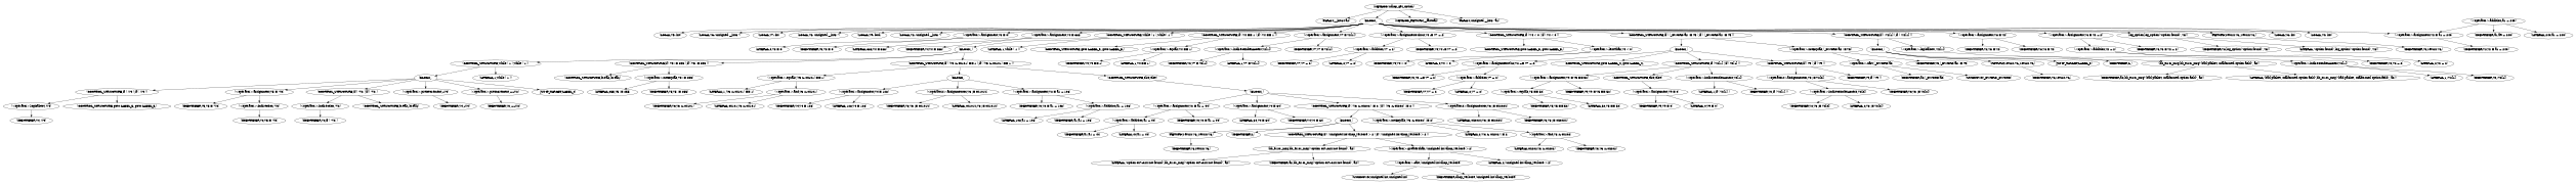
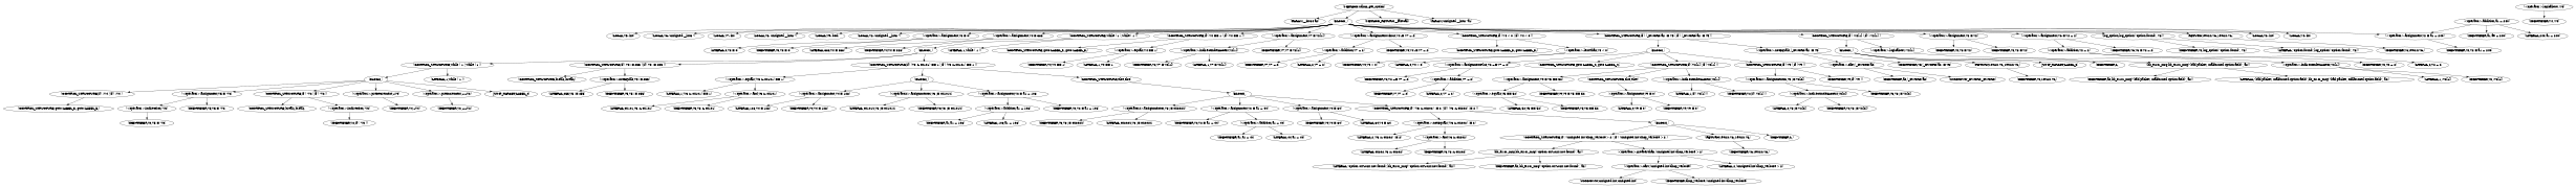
  digraph {
    n1 [label="(METHOD,udhcp_get_option)"]
    n2 [label="(PARAM,unsigned __int8 *a1)"]
    n3 [label="(PARAM,__int64 a2)"]
    n4 [label="(BLOCK,,)"]
    n5 [label="(METHOD_RETURN,__fastcall)"]
    n6 [label="(LOCAL,v2: unsigned __int8 *)"]
    n7 [label="(LOCAL,v3: int)"]
    n8 [label="(LOCAL,v4: int)"]
    n9 [label="(LOCAL,v5: int)"]
    n10 [label="(LOCAL,v6: unsigned __int8 *)"]
    n11 [label="(LOCAL,v7: int)"]
    n12 [label="(LOCAL,v8: unsigned __int8 *)"]
    n13 [label="(LOCAL,v9: bool)"]
    n14 [label="(<operator>.assignment,v2 = a1 + 240)"]
    n15 [label="(<operator>.assignment,v3 = 0)"]
    n16 [label="(<operator>.assignment,v4 = 388)"]
    n17 [label="(CONTROL_STRUCTURE,while ( 1 ),while ( 1 ))"]
    n18 [label="(CONTROL_STRUCTURE,if ( v4 == 1 ),if ( v4 == 1 ))"]
    n19 [label="(<operator>.assignment,v7 = v2[1])"]
    n20 [label="(<operator>.assignmentMinus,v4 -= v7 + 2)"]
    n21 [label="(CONTROL_STRUCTURE,if ( v4 < 0 ),if ( v4 < 0 ))"]
    n22 [label="(CONTROL_STRUCTURE,if ( (_DWORD)a2 != v5 ),if ( (_DWORD)a2 != v5 ))"]
    n23 [label="(CONTROL_STRUCTURE,if ( !v2[1] ),if ( !v2[1] ))"]
    n24 [label="(<operator>.assignment,v8 = v2)"]
    n25 [label="(<operator>.assignment,v6 = v2 + 2)"]
    n26 [label="(log_option,log_option(\"option found\", v8))"]
    n27 [label="(RETURN,return v6;,return v6;)"]
    n28 [label="(IDENTIFIER,v2,v2 = a1 + 240)"]
    n29 [label="(IDENTIFIER,v3,v3 = 0)"]
    n30 [label="(LITERAL,0,v3 = 0)"]
    n31 [label="(IDENTIFIER,v4,v4 = 388)"]
    n32 [label="(LITERAL,388,v4 = 388)"]
    n33 [label="(LITERAL,1,while ( 1 ))"]
    n34 [label="(BLOCK,,)"]
    n35 [label="(<operator>.equals,v4 == 1)"]
    n36 [label="(CONTROL_STRUCTURE,goto LABEL_5;,goto LABEL_5;)"]
    n37 [label="(IDENTIFIER,v7,v7 = v2[1])"]
    n38 [label="(<operator>.indirectIndexAccess,v2[1])"]
    n39 [label="(IDENTIFIER,v4,v4 -= v7 + 2)"]
    n40 [label="(<operator>.addition,v7 + 2)"]
    n41 [label="(<operator>.lessThan,v4 < 0)"]
    n42 [label="(CONTROL_STRUCTURE,goto LABEL_5;,goto LABEL_5;)"]
    n43 [label="(<operator>.notEquals,(_DWORD)a2 != v5)"]
    n44 [label="(BLOCK,,)"]
    n45 [label="(<operator>.logicalNot,!v2[1])"]
    n46 [label="(BLOCK,,)"]
    n47 [label="(IDENTIFIER,v8,v8 = v2)"]
    n48 [label="(IDENTIFIER,v2,v8 = v2)"]
    n49 [label="(IDENTIFIER,v6,v6 = v2 + 2)"]
    n50 [label="(<operator>.addition,v2 + 2)"]
    n51 [label="(LITERAL,\"option found\",log_option(\"option found\", v8))"]
    n52 [label="(IDENTIFIER,v8,log_option(\"option found\", v8))"]
    n53 [label="(IDENTIFIER,v6,return v6;)"]
    n54 [label="(<operator>.addition,a1 + 240)"]
    n55 [label="(IDENTIFIER,a1,a9 + 240)"]
    n56 [label="(LITERAL,240,a1 + 240)"]
    n57 [label="(CONTROL_STRUCTURE,while ( 1 ),while ( 1 ))"]
    n58 [label="(CONTROL_STRUCTURE,if ( v5 != 255 ),if ( v5 != 255 ))"]
    n59 [label="(CONTROL_STRUCTURE,if ( (v3 & 0x101) == 1 ),if ( (v3 & 0x101) == 1 ))"]
    n60 [label="(LITERAL,1,while ( 1 ))"]
    n61 [label="(BLOCK,,)"]
    n62 [label="(<operator>.notEquals,v5 != 255)"]
    n63 [label="(CONTROL_STRUCTURE,break;,break;)"]
    n64 [label="(<operator>.equals,(v3 & 0x101) == 1)"]
    n65 [label="(BLOCK,,)"]
    n66 [label="(CONTROL_STRUCTURE,else,else)"]
    n67 [label="(<operator>.assignment,v5 = *v2)"]
    n68 [label="(CONTROL_STRUCTURE,if ( *v2 ),if ( *v2 ))"]
    n69 [label="(<operator>.preDecrement,--v4)"]
    n70 [label="(<operator>.preIncrement,++v2)"]
    n71 [label="(JUMP_TARGET,LABEL_4)"]
    n72 [label="(CONTROL_STRUCTURE,if ( !v4 ),if ( !v4 ))"]
    n73 [label="(IDENTIFIER,v5,v5 = *v2)"]
    n74 [label="(<operator>.indirection,*v2)"]
    n75 [label="(<operator>.indirection,*v2)"]
    n76 [label="(CONTROL_STRUCTURE,break;,break;)"]
    n77 [label="(IDENTIFIER,v4,--v4)"]
    n78 [label="(IDENTIFIER,v2,++v2)"]
    n79 [label="(<operator>.logicalNot,!v4)"]
    n80 [label="(CONTROL_STRUCTURE,goto LABEL_5;,goto LABEL_5;)"]
    n81 [label="(IDENTIFIER,v2,v5 = *v2)"]
    n82 [label="(IDENTIFIER,v2,if ( *v2 ))"]
    n83 [label="(IDENTIFIER,v4,!v4)"]
    n84 [label="(IDENTIFIER,v5,v5 != 255)"]
    n85 [label="(LITERAL,255,v5 != 255)"]
    n86 [label="(<operator>.and,v3 & 0x101)"]
    n87 [label="(LITERAL,1,(v3 & 0x101) == 1)"]
    n88 [label="(<operators>.assignmentOr,v3 |= 0x101u)"]
    n89 [label="(<operator>.assignment,v2 = a1 + 108)"]
    n90 [label="(<operator>.assignment,v4 = 128)"]
    n91 [label="(BLOCK,,)"]
    n92 [label="(IDENTIFIER,v3,v3 & 0x101)"]
    n93 [label="(LITERAL,0x101,v3 & 0x101)"]
    n94 [label="(IDENTIFIER,v3,v3 |= 0x101u)"]
    n95 [label="(LITERAL,0x101u,v3 |= 0x101u)"]
    n96 [label="(IDENTIFIER,v2,v2 = a1 + 108)"]
    n97 [label="(<operator>.addition,a1 + 108)"]
    n98 [label="(IDENTIFIER,v4,v4 = 128)"]
    n99 [label="(LITERAL,128,v4 = 128)"]
    n100 [label="(IDENTIFIER,a1,a1 + 108)"]
    n101 [label="(LITERAL,108,a1 + 108)"]
    n102 [label="(CONTROL_STRUCTURE,if ( (v3 & 0x202) != 2 ),if ( (v3 & 0x202) != 2 ))"]
    n103 [label="(<operators>.assignmentOr,v3 |= 0x202u)"]
    n104 [label="(<operator>.assignment,v2 = a1 + 44)"]
    n105 [label="(<operator>.assignment,v4 = 64)"]
    n106 [label="(<operator>.notEquals,(v3 & 0x202) != 2)"]
    n107 [label="(BLOCK,,)"]
    n108 [label="(IDENTIFIER,v3,v3 |= 0x202u)"]
    n109 [label="(LITERAL,0x202u,v3 |= 0x202u)"]
    n110 [label="(IDENTIFIER,v2,v2 = a1 + 44)"]
    n111 [label="(<operator>.addition,a1 + 44)"]
    n112 [label="(IDENTIFIER,v4,v4 = 64)"]
    n113 [label="(LITERAL,64,v4 = 64)"]
    n114 [label="(<operator>.and,v3 & 0x202)"]
    n115 [label="(LITERAL,2,(v3 & 0x202) != 2)"]
    n116 [label="(IDENTIFIER,L,)"]
    n117 [label="(CONTROL_STRUCTURE,if ( (unsigned int)dhcp_verbose > 2 ),if ( (unsigned int)dhcp_verbose > 2 ))"]
    n118 [label="(RETURN,return v6;,return v6;)"]
    n119 [label="(IDENTIFIER,v3,v3 & 0x202)"]
    n120 [label="(LITERAL,0x202,v3 & 0x202)"]
    n121 [label="(<operator>.greaterThan,(unsigned int)dhcp_verbose > 2)"]
    n122 [label="(bb_error_msg,bb_error_msg(\"option 0x%02x not found\", a2))"]
    n123 [label="(IDENTIFIER,v6,return v6;)"]
    n124 [label="(<operator>.cast,(unsigned int)dhcp_verbose)"]
    n125 [label="(LITERAL,2,(unsigned int)dhcp_verbose > 2)"]
    n126 [label="(LITERAL,\"option 0x%02x not found\",bb_error_msg(\"option 0x%02x not found\", a2))"]
    n127 [label="(IDENTIFIER,a2,bb_error_msg(\"option 0x%02x not found\", a2))"]
    n128 [label="(UNKNOWN,unsigned int,unsigned int)"]
    n129 [label="(IDENTIFIER,dhcp_verbose,(unsigned int)dhcp_verbose)"]
    n130 [label="(IDENTIFIER,a1,a1 + 44)"]
    n131 [label="(LITERAL,44,a1 + 44)"]
    n132 [label="(IDENTIFIER,v4,v4 == 1)"]
    n133 [label="(LITERAL,1,v4 == 1)"]
    n134 [label="(IDENTIFIER,v2,v7 = v2[1])"]
    n135 [label="(LITERAL,1,v7 = v2[1])"]
    n136 [label="(IDENTIFIER,v7,v7 + 2)"]
    n137 [label="(LITERAL,2,v7 + 2)"]
    n138 [label="(IDENTIFIER,v4,v4 < 0)"]
    n139 [label="(LITERAL,0,v4 < 0)"]
    n140 [label="(<operator>.cast,(_DWORD)a2)"]
    n141 [label="(IDENTIFIER,v5,(_DWORD)a2 != v5)"]
    n142 [label="(CONTROL_STRUCTURE,if ( v2[1] ),if ( v2[1] ))"]
    n143 [label="(CONTROL_STRUCTURE,if ( v9 ),if ( v9 ))"]
    n144 [label="(<operator>.assignmentPlus,v2 += v7 + 2)"]
    n145 [label="(CONTROL_STRUCTURE,goto LABEL_4;,goto LABEL_4;)"]
    n146 [label="(UNKNOWN,_DWORD,_DWORD)"]
    n147 [label="(IDENTIFIER,a2,(_DWORD)a2)"]
    n148 [label="(<operator>.indirectIndexAccess,v2[1])"]
    n149 [label="(<operator>.assignment,v9 = v5 == 52)"]
    n150 [label="(CONTROL_STRUCTURE,else,else)"]
    n151 [label="(IDENTIFIER,v9,if ( v9 ))"]
    n152 [label="(<operators>.assignmentOr,v3 |= v2[2])"]
    n153 [label="(IDENTIFIER,v2,v2 += v7 + 2)"]
    n154 [label="(<operator>.addition,v7 + 2)"]
    n155 [label="(IDENTIFIER,v2,if ( v2[1] ))"]
    n156 [label="(LITERAL,1,if ( v2[1] ))"]
    n157 [label="(IDENTIFIER,v9,v9 = v5 == 52)"]
    n158 [label="(<operator>.equals,v5 == 52)"]
    n159 [label="(<operator>.assignment,v9 = 0)"]
    n160 [label="(IDENTIFIER,v5,v5 == 52)"]
    n161 [label="(LITERAL,52,v5 == 52)"]
    n162 [label="(IDENTIFIER,v9,v9 = 0)"]
    n163 [label="(LITERAL,0,v9 = 0)"]
    n164 [label="(IDENTIFIER,v3,v3 |= v2[2])"]
    n165 [label="(<operator>.indirectIndexAccess,v2[2])"]
    n166 [label="(IDENTIFIER,v2,v3 |= v2[2])"]
    n167 [label="(LITERAL,2,v3 |= v2[2])"]
    n168 [label="(IDENTIFIER,v7,v7 + 2)"]
    n169 [label="(LITERAL,2,v7 + 2)"]
    n170 [label="(<operator>.indirectIndexAccess,v2[1])"]
    n171 [label="(JUMP_TARGET,LABEL_5)"]
    n172 [label="(IDENTIFIER,L,)"]
    n173 [label="(bb_error_msg,bb_error_msg(\"bad packet, malformed option field\", a2))"]
    n174 [label="(RETURN,return v6;,return v6;)"]
    n175 [label="(IDENTIFIER,v2,!v2[1])"]
    n176 [label="(LITERAL,1,!v2[1])"]
    n177 [label="(LITERAL,\"bad packet, malformed option field\",bb_error_msg(\"bad packet, malformed option field\", a2))"]
    n178 [label="(IDENTIFIER,a2,bb_error_msg(\"bad packet, malformed option field\", a2))"]
    n179 [label="(IDENTIFIER,v6,return v6;)"]
    n180 [label="(IDENTIFIER,v2,v2 + 2)"]
    n181 [label="(LITERAL,2,v2 + 2)"]
    n1 -> n2
    n1 -> n3
    n1 -> n4
    n1 -> n5
    n4 -> n6
    n4 -> n7
    n4 -> n8
    n4 -> n9
    n4 -> n10
    n4 -> n11
    n4 -> n12
    n4 -> n13
    n4 -> n14
    n4 -> n15
    n4 -> n16
    n4 -> n17
    n4 -> n18
    n4 -> n19
    n4 -> n20
    n4 -> n21
    n4 -> n22
    n4 -> n23
    n4 -> n24
    n4 -> n25
    n4 -> n26
    n4 -> n27
    n14 -> n28
    n15 -> n29
    n15 -> n30
    n16 -> n31
    n16 -> n32
    n17 -> n33
    n17 -> n34
    n18 -> n35
    n18 -> n36
    n19 -> n37
    n19 -> n38
    n20 -> n39
    n20 -> n40
    n21 -> n41
    n21 -> n42
    n22 -> n43
    n22 -> n44
    n23 -> n45
    n23 -> n46
    n24 -> n47
    n24 -> n48
    n25 -> n49
    n25 -> n50
    n26 -> n51
    n26 -> n52
    n27 -> n53
    n34 -> n57
    n34 -> n58
    n34 -> n59
    n35 -> n132
    n35 -> n133
    n38 -> n134
    n38 -> n135
    n40 -> n136
    n40 -> n137
    n41 -> n138
    n41 -> n139
    n43 -> n140
    n43 -> n141
    n44 -> n142
    n44 -> n143
    n44 -> n144
    n44 -> n145
    n45 -> n170
    n46 -> n171
    n46 -> n172
    n46 -> n173
    n46 -> n174
    n50 -> n180
    n50 -> n181
    n54 -> n14
    n54 -> n55
    n54 -> n56
    n57 -> n60
    n57 -> n61
    n58 -> n62
    n58 -> n63
    n59 -> n64
    n59 -> n65
    n59 -> n66
    n61 -> n67
    n61 -> n68
    n61 -> n69
    n61 -> n70
    n61 -> n71
    n61 -> n72
    n62 -> n84
    n62 -> n85
    n64 -> n86
    n64 -> n87
    n65 -> n88
    n65 -> n89
    n65 -> n90
    n66 -> n91
    n67 -> n73
    n67 -> n74
    n68 -> n75
    n68 -> n76
    n69 -> n77
    n70 -> n78
-   n72 -> n79
    n72 -> n80
    n74 -> n81
    n75 -> n82
    n79 -> n83
    n86 -> n92
    n86 -> n93
    n88 -> n94
    n88 -> n95
    n89 -> n96
    n89 -> n97
    n90 -> n98
    n90 -> n99
    n91 -> n102
    n91 -> n103
    n91 -> n104
    n91 -> n105
    n97 -> n100
    n97 -> n101
    n102 -> n106
    n102 -> n107
    n103 -> n108
    n103 -> n109
    n104 -> n110
    n104 -> n111
    n105 -> n112
    n105 -> n113
    n106 -> n114
    n106 -> n115
    n107 -> n116
    n107 -> n117
    n107 -> n118
    n111 -> n130
    n111 -> n131
    n114 -> n119
    n114 -> n120
    n117 -> n121
    n117 -> n122
    n118 -> n123
    n121 -> n124
    n121 -> n125
    n122 -> n126
    n122 -> n127
    n124 -> n128
    n124 -> n129
    n140 -> n146
    n140 -> n147
    n142 -> n148
    n142 -> n149
    n142 -> n150
    n143 -> n151
    n143 -> n152
    n144 -> n153
    n144 -> n154
    n148 -> n155
    n148 -> n156
    n149 -> n157
    n149 -> n158
    n150 -> n159
    n152 -> n164
    n152 -> n165
    n154 -> n168
    n154 -> n169
    n158 -> n160
    n158 -> n161
    n159 -> n162
    n159 -> n163
    n165 -> n166
    n165 -> n167
    n170 -> n175
    n170 -> n176
    n173 -> n177
    n173 -> n178
    n174 -> n179
  }
